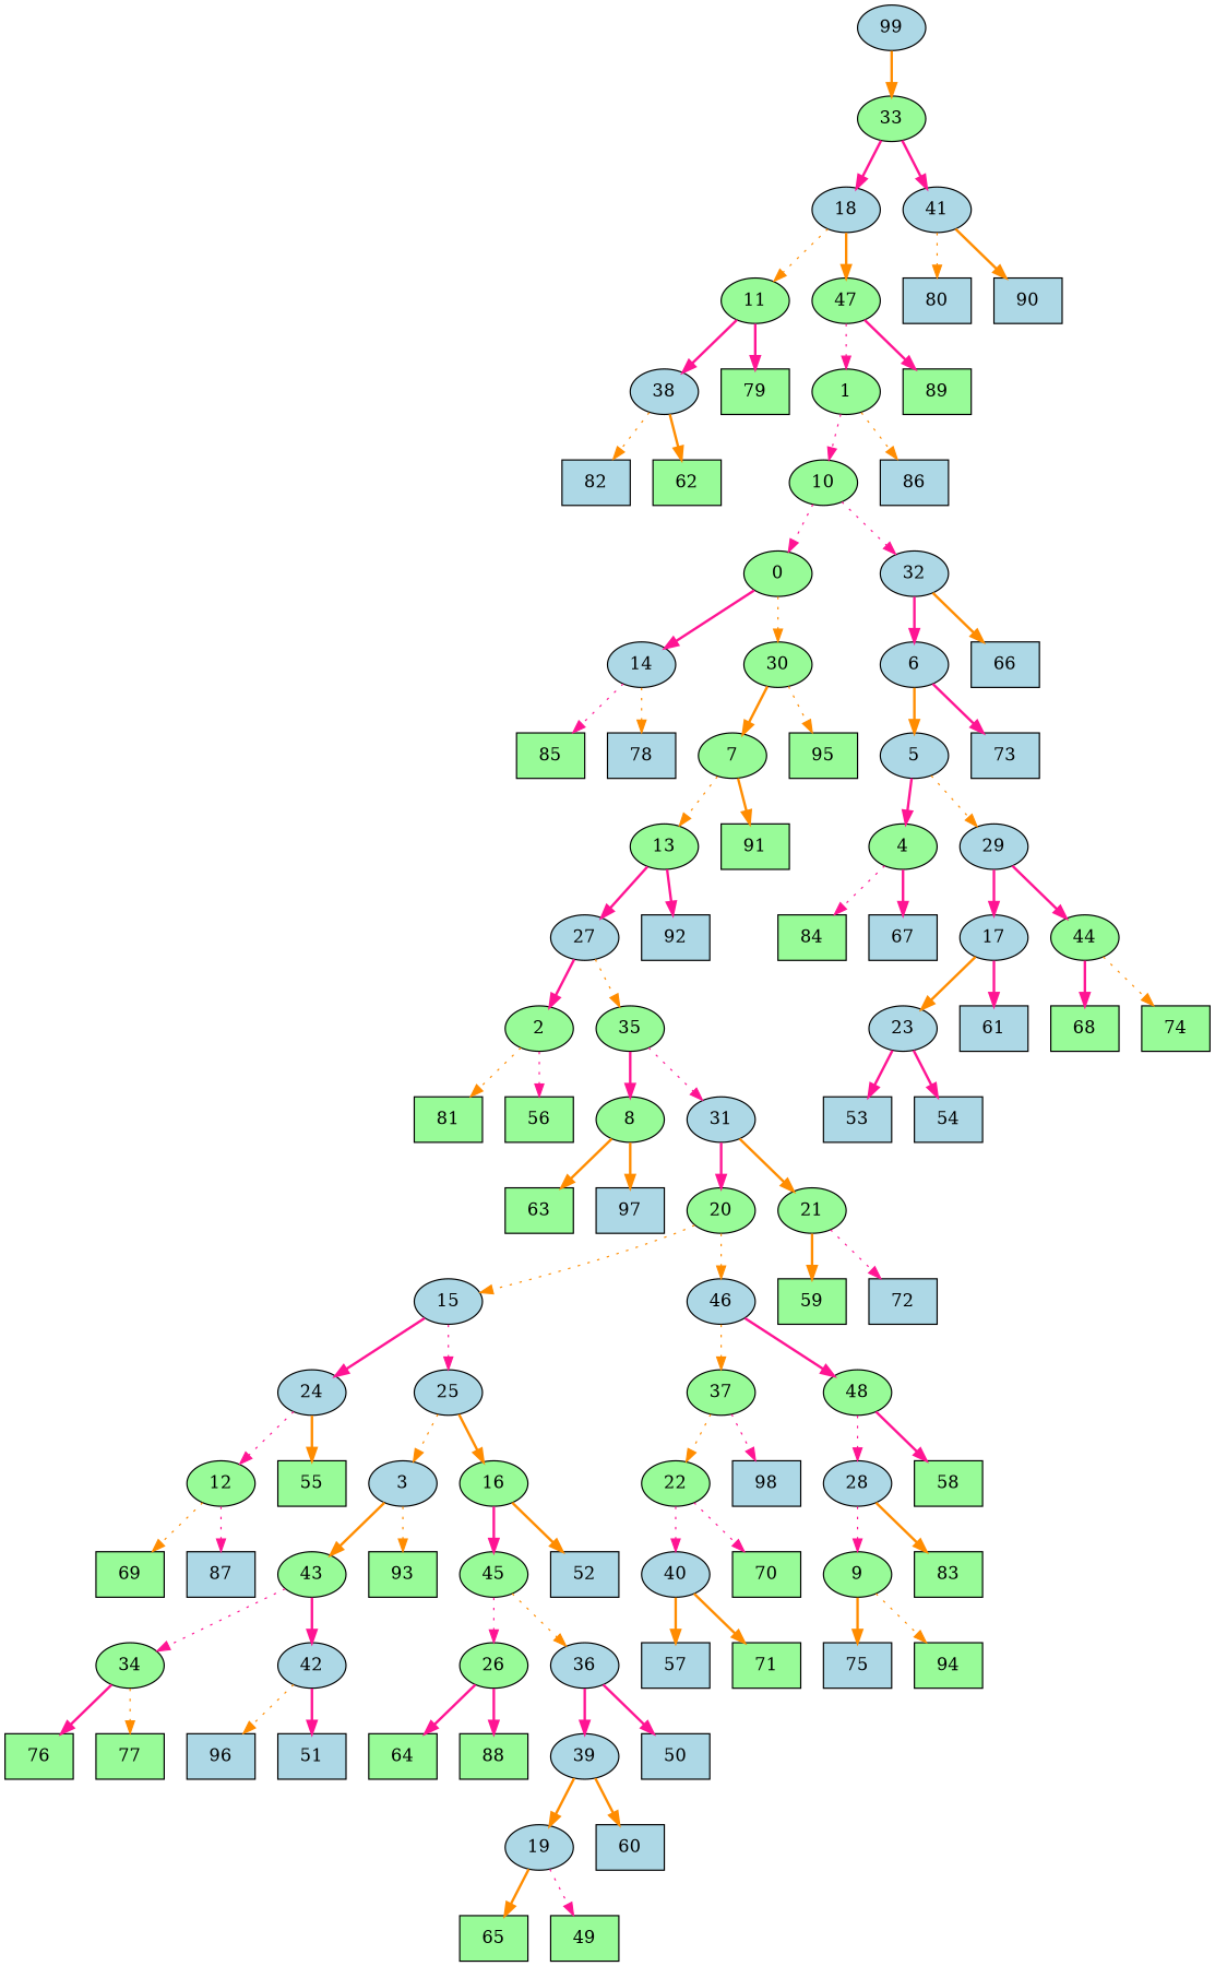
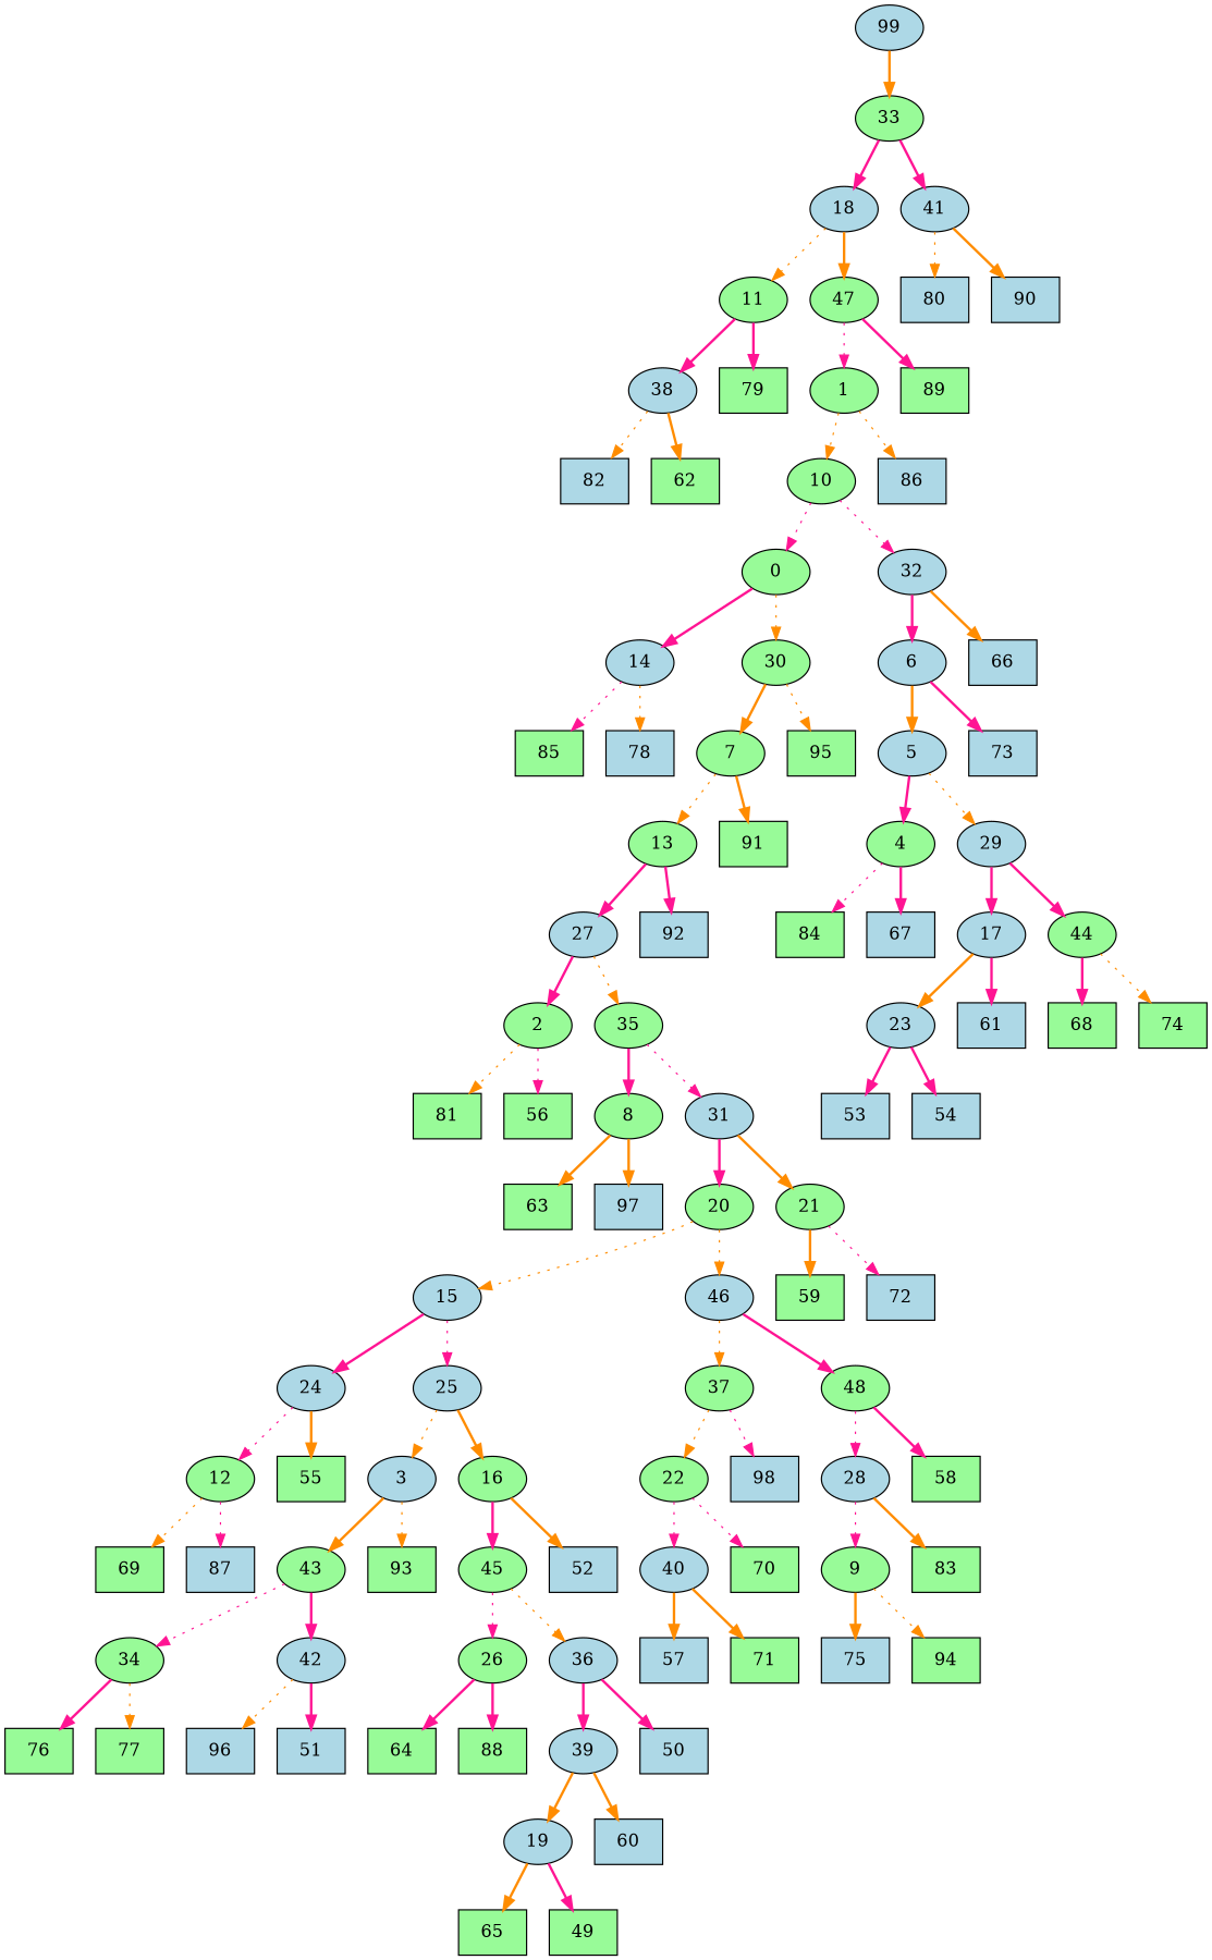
  digraph {
    node [fillcolor=palegreen style=filled]
    edge [color=deeppink style=bold]
    n1 [label=0]
    n2 [fillcolor=lightblue label=14]
    n3 [label=30]
    n4 [label=85 shape=box]
    n5 [fillcolor=lightblue label=78 shape=box]
    n6 [label=7]
    n7 [label=95 shape=box]
    n8 [label=1]
    n9 [label=10]
    n10 [fillcolor=lightblue label=86 shape=box]
    n11 [fillcolor=lightblue label=32]
    n12 [label=2]
    n13 [label=81 shape=box]
    n14 [label=56 shape=box]
    n15 [fillcolor=lightblue label=3]
    n16 [label=43]
    n17 [label=93 shape=box]
    n18 [label=34]
    n19 [fillcolor=lightblue label=42]
    n20 [label=4]
    n21 [label=84 shape=box]
    n22 [fillcolor=lightblue label=67 shape=box]
    n23 [fillcolor=lightblue label=5]
    n24 [fillcolor=lightblue label=29]
    n25 [fillcolor=lightblue label=17]
    n26 [label=44]
    n27 [fillcolor=lightblue label=6]
    n28 [fillcolor=lightblue label=73 shape=box]
    n29 [label=13]
    n30 [label=91 shape=box]
    n31 [fillcolor=lightblue label=27]
    n32 [fillcolor=lightblue label=92 shape=box]
    n33 [label=8]
    n34 [label=63 shape=box]
    n35 [fillcolor=lightblue label=97 shape=box]
    n36 [label=9]
    n37 [fillcolor=lightblue label=75 shape=box]
    n38 [label=94 shape=box]
    n39 [fillcolor=lightblue label=66 shape=box]
    n40 [label=11]
    n41 [fillcolor=lightblue label=38]
    n42 [label=79 shape=box]
    n43 [fillcolor=lightblue label=82 shape=box]
    n44 [label=62 shape=box]
    n45 [label=12]
    n46 [label=69 shape=box]
    n47 [fillcolor=lightblue label=87 shape=box]
    n48 [label=35]
    n49 [fillcolor=lightblue label=15]
    n50 [fillcolor=lightblue label=24]
    n51 [fillcolor=lightblue label=25]
    n52 [label=55 shape=box]
    n53 [label=16]
    n54 [label=45]
    n55 [fillcolor=lightblue label=52 shape=box]
    n56 [label=26]
    n57 [fillcolor=lightblue label=36]
    n58 [fillcolor=lightblue label=23]
    n59 [fillcolor=lightblue label=61 shape=box]
    n60 [fillcolor=lightblue label=53 shape=box]
    n61 [fillcolor=lightblue label=54 shape=box]
    n62 [fillcolor=lightblue label=18]
    n63 [label=47]
    n64 [label=89 shape=box]
    n65 [fillcolor=lightblue label=19]
    n66 [label=65 shape=box]
    n67 [label=49 shape=box]
    n68 [label=20]
    n69 [fillcolor=lightblue label=46]
    n70 [label=37]
    n71 [label=48]
    n72 [label=21]
    n73 [label=59 shape=box]
    n74 [fillcolor=lightblue label=72 shape=box]
    n75 [label=22]
    n76 [fillcolor=lightblue label=40]
    n77 [label=70 shape=box]
    n78 [fillcolor=lightblue label=57 shape=box]
    n79 [label=71 shape=box]
    n80 [label=64 shape=box]
    n81 [label=88 shape=box]
    n82 [fillcolor=lightblue label=31]
    n83 [fillcolor=lightblue label=28]
    n84 [label=83 shape=box]
    n85 [label=68 shape=box]
    n86 [label=74 shape=box]
    n87 [label=33]
    n88 [fillcolor=lightblue label=41]
    n89 [fillcolor=lightblue label=80 shape=box]
    n90 [fillcolor=lightblue label=90 shape=box]
    n91 [label=76 shape=box]
    n92 [label=77 shape=box]
    n93 [fillcolor=lightblue label=39]
    n94 [fillcolor=lightblue label=50 shape=box]
    n95 [fillcolor=lightblue label=60 shape=box]
    n96 [fillcolor=lightblue label=98 shape=box]
    n97 [fillcolor=lightblue label=96 shape=box]
    n98 [fillcolor=lightblue label=51 shape=box]
    n99 [label=58 shape=box]
    n100 [fillcolor=lightblue label=99]
    n1 -> n2
    n1 -> n3 [color=darkorange style=dotted]
    n2 -> n4 [style=dotted]
    n2 -> n5 [color=darkorange style=dotted]
    n3 -> n6 [color=darkorange]
    n3 -> n7 [color=darkorange style=dotted]
    n6 -> n29 [color=darkorange style=dotted]
    n6 -> n30 [color=darkorange]
-   n8 -> n9 [style=dotted]
+   n8 -> n9 [color=darkorange style=dotted]
    n8 -> n10 [color=darkorange style=dotted]
    n9 -> n1 [style=dotted]
    n9 -> n11 [style=dotted]
    n11 -> n27
    n11 -> n39 [color=darkorange]
    n12 -> n13 [color=darkorange style=dotted]
    n12 -> n14 [style=dotted]
    n15 -> n16 [color=darkorange]
    n15 -> n17 [color=darkorange style=dotted]
    n16 -> n18 [style=dotted]
    n16 -> n19
    n18 -> n91
    n18 -> n92 [color=darkorange style=dotted]
    n19 -> n97 [color=darkorange style=dotted]
    n19 -> n98
    n20 -> n21 [style=dotted]
    n20 -> n22
    n23 -> n20
    n23 -> n24 [color=darkorange style=dotted]
    n24 -> n25
    n24 -> n26
    n25 -> n58 [color=darkorange]
    n25 -> n59
    n26 -> n85
    n26 -> n86 [color=darkorange style=dotted]
    n27 -> n23 [color=darkorange]
    n27 -> n28
    n29 -> n31
    n29 -> n32
    n31 -> n12
    n31 -> n48 [color=darkorange style=dotted]
    n33 -> n34 [color=darkorange]
    n33 -> n35 [color=darkorange]
    n36 -> n37 [color=darkorange]
    n36 -> n38 [color=darkorange style=dotted]
    n40 -> n41
    n40 -> n42
    n41 -> n43 [color=darkorange style=dotted]
    n41 -> n44 [color=darkorange]
    n45 -> n46 [color=darkorange style=dotted]
    n45 -> n47 [style=dotted]
    n48 -> n33
    n48 -> n82 [style=dotted]
    n49 -> n50
    n49 -> n51 [style=dotted]
    n50 -> n45 [style=dotted]
    n50 -> n52 [color=darkorange]
    n51 -> n15 [color=darkorange style=dotted]
    n51 -> n53 [color=darkorange]
    n53 -> n54
    n53 -> n55 [color=darkorange]
    n54 -> n56 [style=dotted]
    n54 -> n57 [color=darkorange style=dotted]
    n56 -> n80
    n56 -> n81
    n57 -> n93
    n57 -> n94
    n58 -> n60
    n58 -> n61
    n62 -> n40 [color=darkorange style=dotted]
    n62 -> n63 [color=darkorange]
    n63 -> n8 [style=dotted]
    n63 -> n64
    n65 -> n66 [color=darkorange]
-   n65 -> n67 [style=dotted]
+   n65 -> n67
    n68 -> n49 [color=darkorange style=dotted]
    n68 -> n69 [color=darkorange style=dotted]
    n69 -> n70 [color=darkorange style=dotted]
    n69 -> n71
    n70 -> n75 [color=darkorange style=dotted]
    n70 -> n96 [style=dotted]
    n71 -> n83 [style=dotted]
    n71 -> n99
    n72 -> n73 [color=darkorange]
    n72 -> n74 [style=dotted]
    n75 -> n76 [style=dotted]
    n75 -> n77 [style=dotted]
    n76 -> n78 [color=darkorange]
    n76 -> n79 [color=darkorange]
    n82 -> n68
    n82 -> n72 [color=darkorange]
    n83 -> n36 [style=dotted]
    n83 -> n84 [color=darkorange]
    n87 -> n62
    n87 -> n88
    n88 -> n89 [color=darkorange style=dotted]
    n88 -> n90 [color=darkorange]
    n93 -> n65 [color=darkorange]
    n93 -> n95 [color=darkorange]
    n100 -> n87 [color=darkorange]
  }
